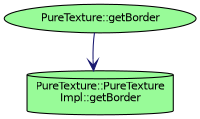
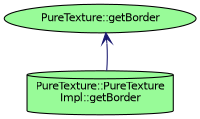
  digraph {
    rankdir=TB
    node [color=black fillcolor=palegreen fontname=Helvetica fontsize=10 style=filled]
    n1 [fontcolor=black height=0.2 label="PureTexture::getBorder" shape=ellipse width=0.4]
    n2 [height=0.2 label="PureTexture::PureTexture\lImpl::getBorder" shape=cylinder width=0.4]
-   n1 -> n2 [color=midnightblue fontname=Helvetica fontsize=10 labelfontname=Helvetica labelfontsize=10 style=solid arrowhead=vee]
+   n2 -> n1 [color=midnightblue fontname=Helvetica fontsize=10 labelfontname=Helvetica labelfontsize=10 style=solid arrowhead=vee]
  }
